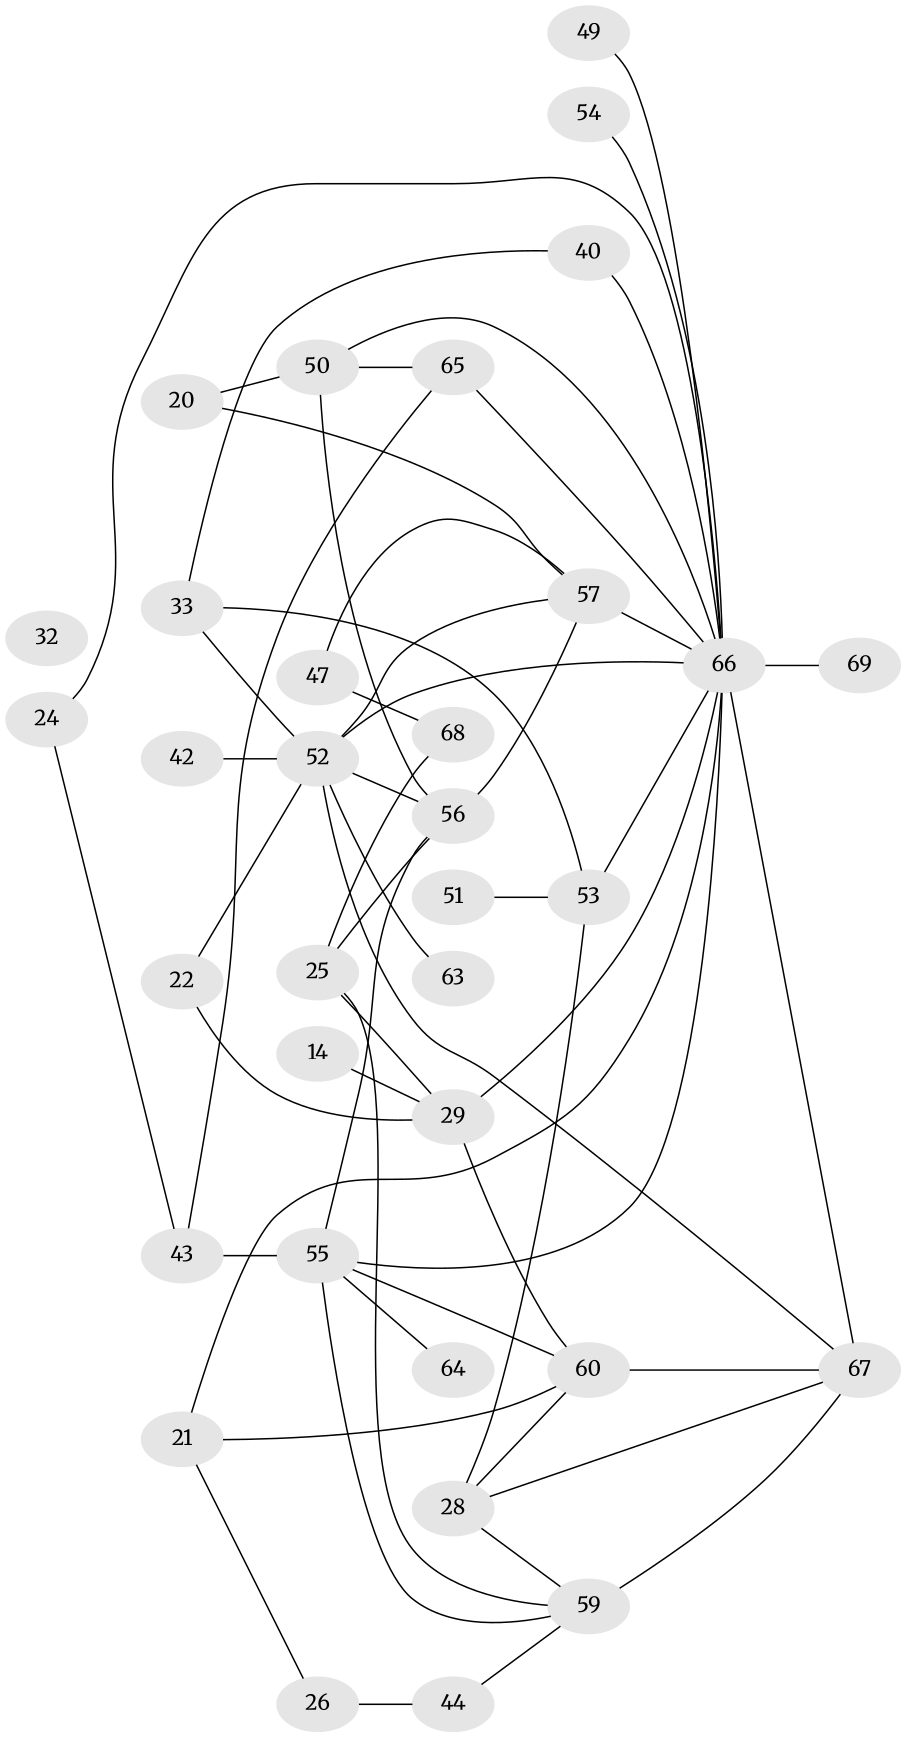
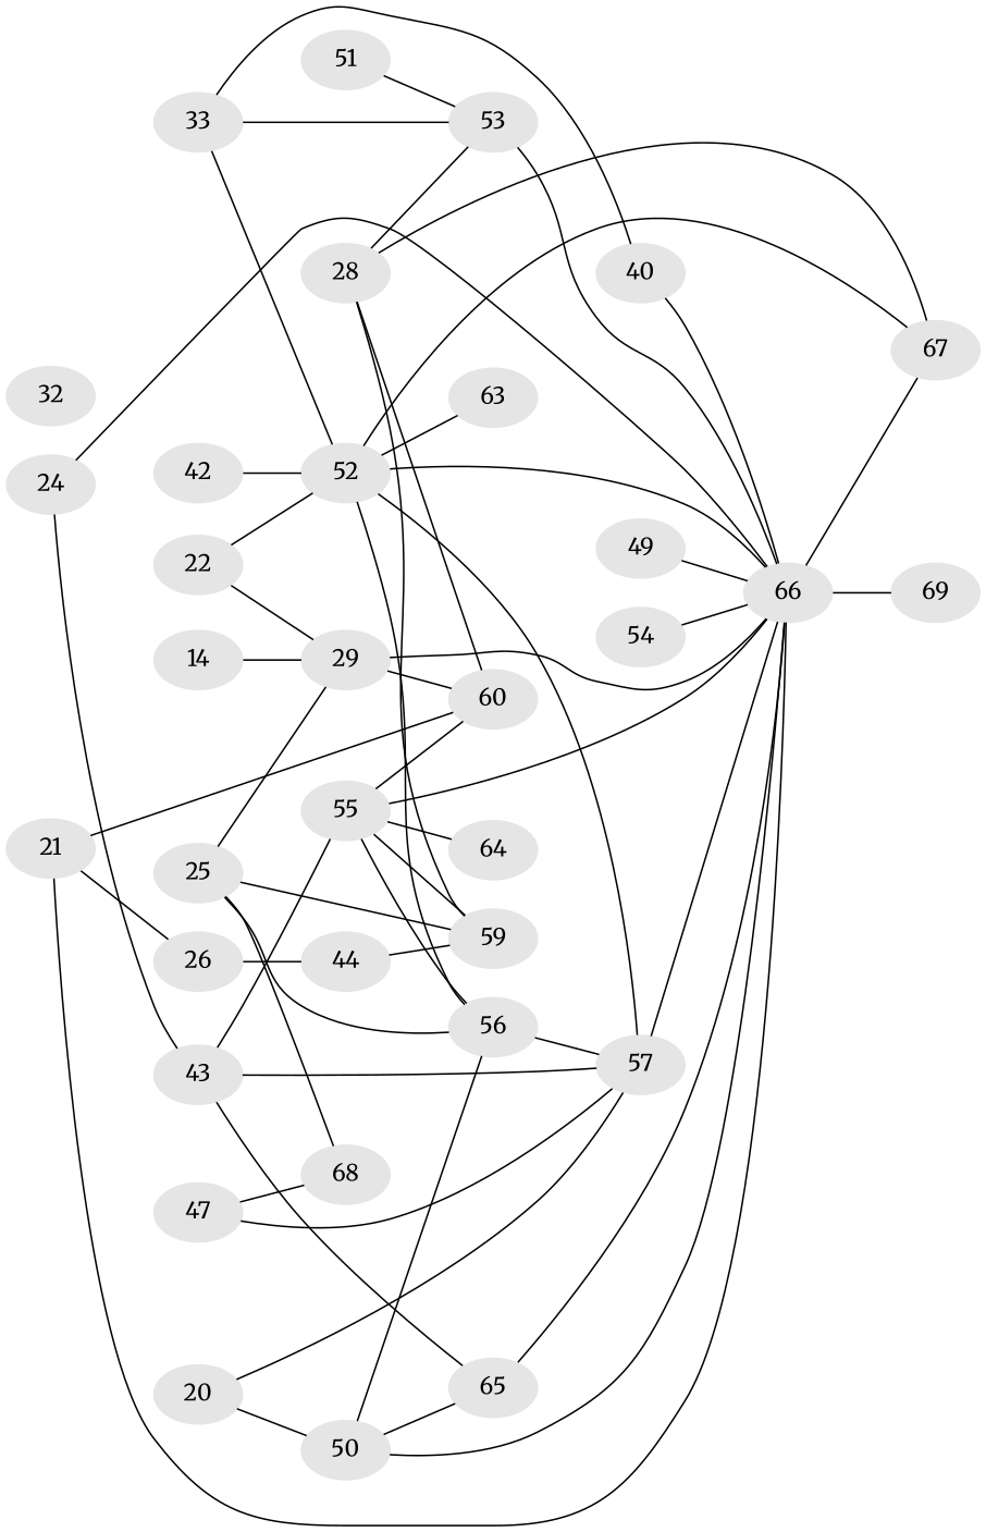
  graph {
    fontname=Merriweather
    rankdir=LR
    node [color=gray90 fontname=Merriweather style=filled]
    edge [fontname=Merriweather]
    29 [super="+9"]
    60 [super="+46"]
    66 [super="+38+34+61"]
    14
    50 [super="+45"]
    56 [super="+48"]
    65
    20
    57 [super="+39"]
    26 [super="+15"]
    44
    21
    67 [super="+58+62"]
    69
    22
    52 [super="+17"]
    63
    43 [super="+7"]
    55 [super="+8+36"]
    24
    25 [super="+2"]
    59 [super="+27"]
    68
    53 [super="+35"]
    28
    32
    40 [super="+10"]
    33
    42
    64
    47
    49
    51
    54
    29 -- 60 [weight=2]
    29 -- 66
-   60 -- 67 [weight=3]
    66 -- 67 [weight=2]
    66 -- 69
    14 -- 29
    50 -- 66
    50 -- 56
    50 -- 65 [weight=2]
    56 -- 57 [weight=2]
    65 -- 66
    20 -- 50
    20 -- 57
    57 -- 66 [weight=2]
    26 -- 44 [weight=2]
    44 -- 59
    21 -- 60 [weight=2]
    21 -- 66
    21 -- 26
    22 -- 29
    22 -- 52
    52 -- 66 [weight=4]
    52 -- 56
    52 -- 57
    52 -- 67
    52 -- 63
    43 -- 65 [weight=2]
+   43 -- 57 [weight=3]
    43 -- 55 [weight=4]
    55 -- 60 [weight=3]
    55 -- 66 [weight=3]
    55 -- 56
    55 -- 59 [weight=2]
    55 -- 64
    24 -- 66
    24 -- 43
    25 -- 29 [weight=2]
    25 -- 56
    25 -- 59
    25 -- 68
-   59 -- 67
    53 -- 66
    28 -- 60
    28 -- 67
    28 -- 59
    28 -- 53 [weight=2]
    40 -- 66
    33 -- 52
    33 -- 53
    33 -- 40
    42 -- 52
    47 -- 57
    47 -- 68
    49 -- 66
    51 -- 53
    54 -- 66
  }
